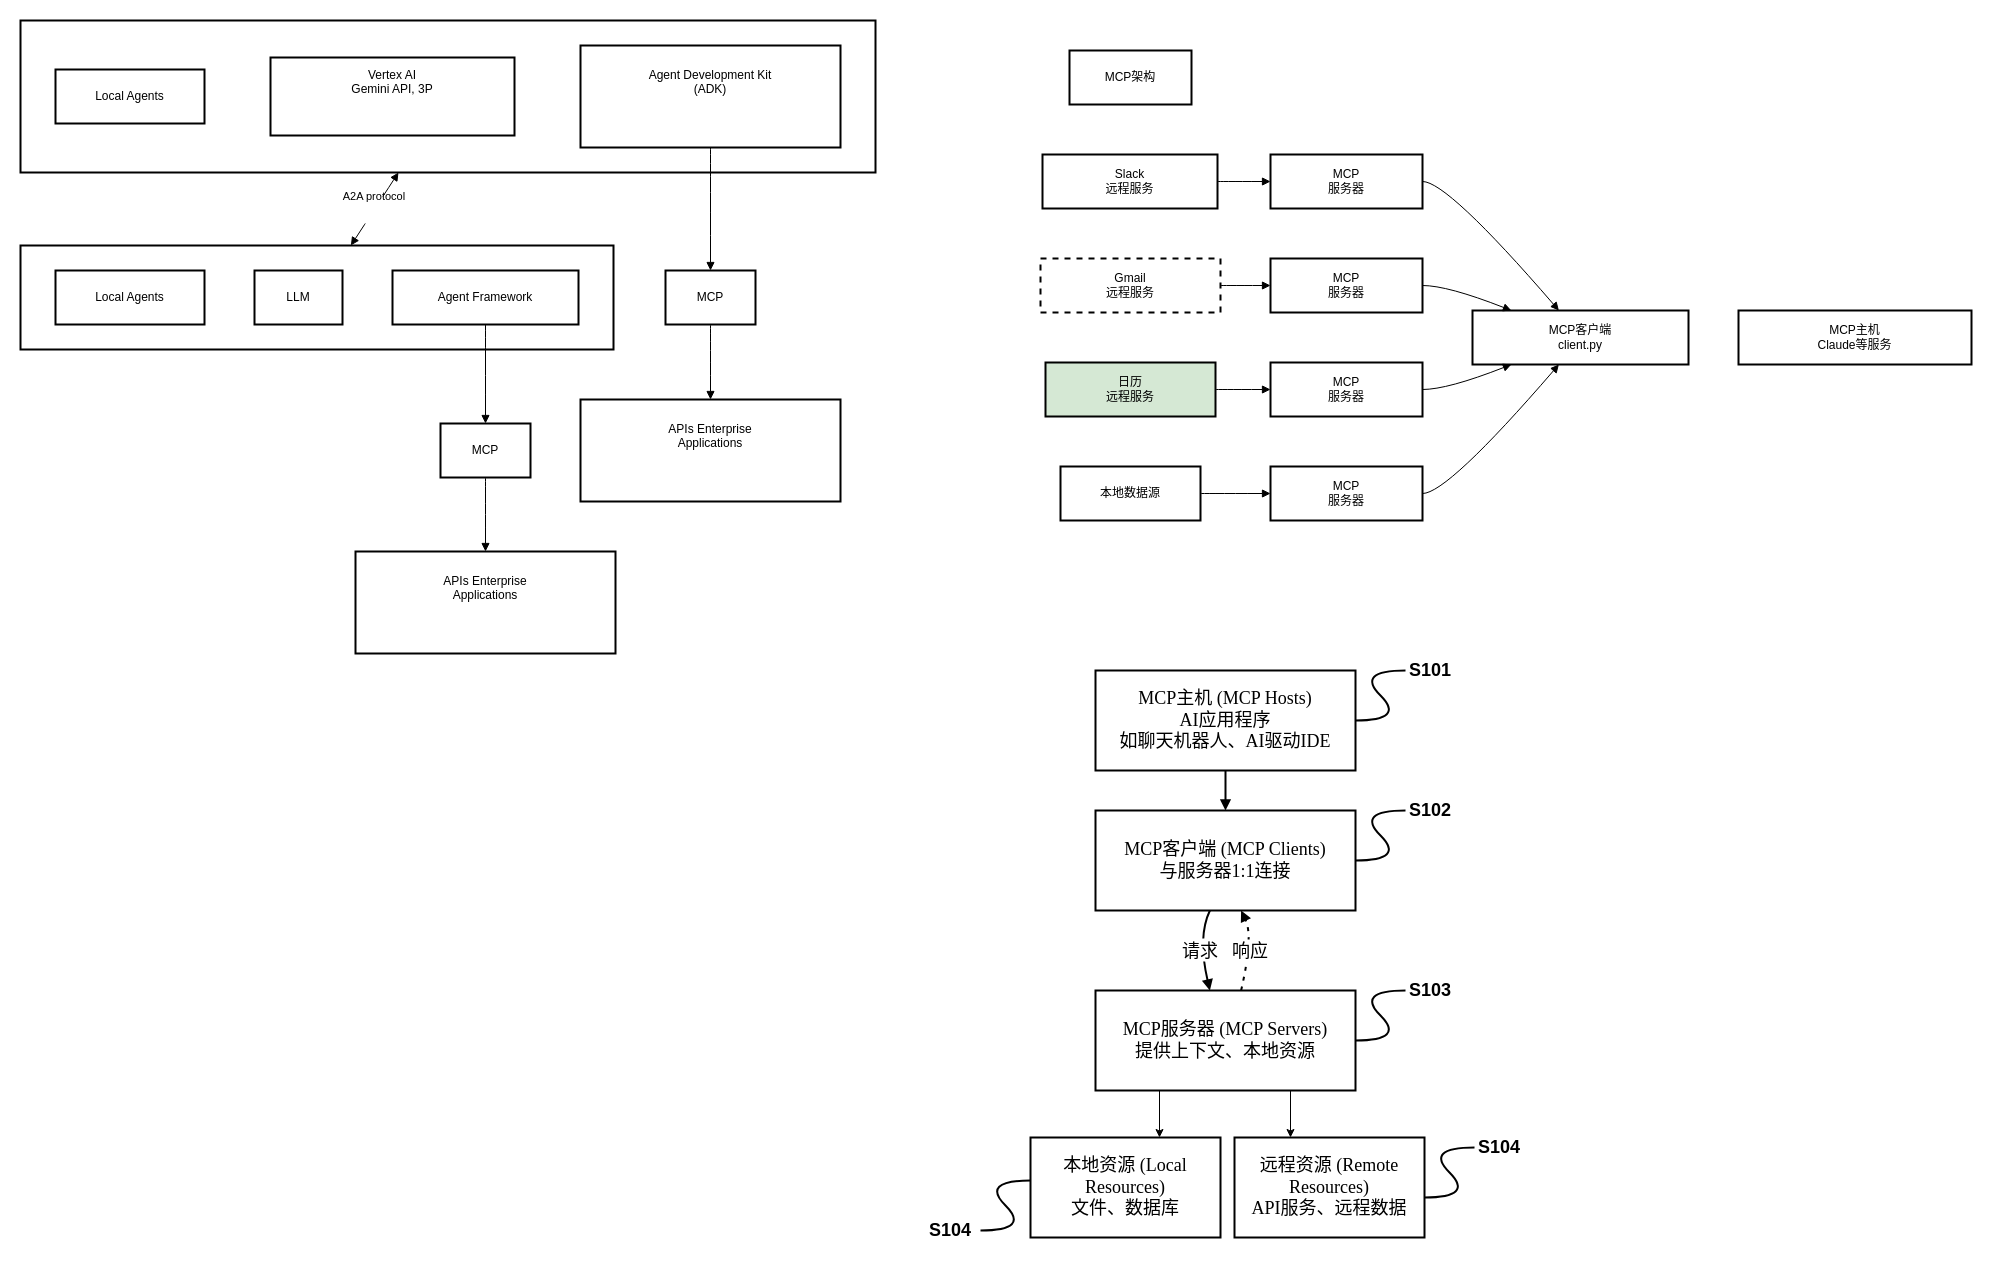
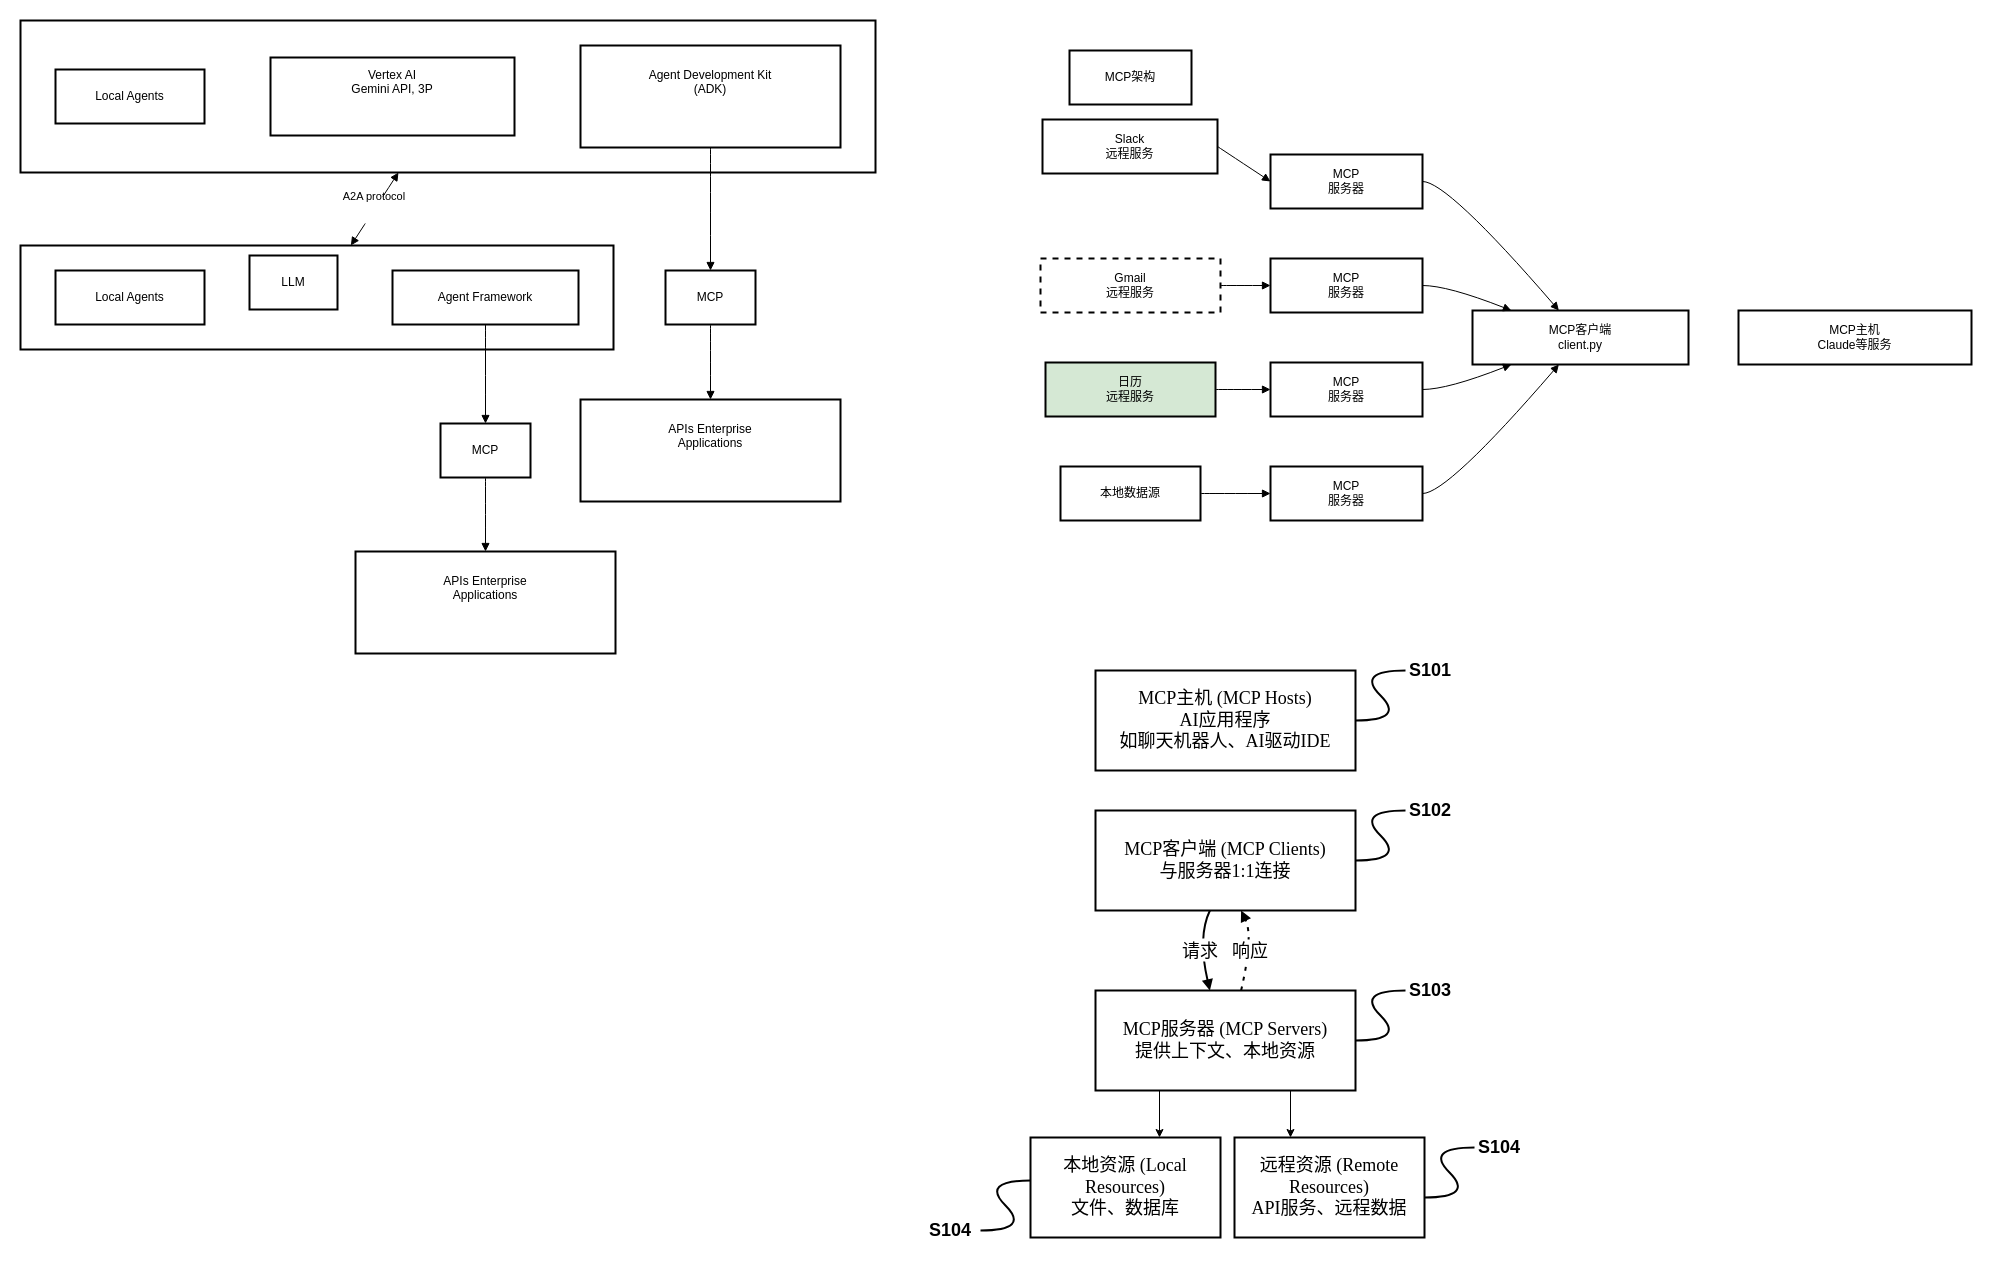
  <mxCell id="0" />
  <mxCell id="1" parent="0" />
  <mxCell id="2" value="Agent&#10;&#10;" style="whiteSpace=wrap;strokeWidth=2;" vertex="1" parent="1"><mxGeometry x="20" y="245" width="593" height="104" as="geometry" /></mxCell>
  <mxCell id="3" value="Agent" style="whiteSpace=wrap;strokeWidth=2;" vertex="1" parent="1"><mxGeometry x="20" y="20" width="855" height="152" as="geometry" /></mxCell>
  <mxCell id="4" value="Local Agents" style="whiteSpace=wrap;strokeWidth=2;" vertex="1" parent="1"><mxGeometry x="55" y="69" width="149" height="54" as="geometry" /></mxCell>
  <mxCell id="5" value="Vertex AI&#10;Gemini API, 3P&#10;&#10;" style="whiteSpace=wrap;strokeWidth=2;" vertex="1" parent="1"><mxGeometry x="270" y="57" width="244" height="78" as="geometry" /></mxCell>
  <mxCell id="6" value="Agent Development Kit&#10;(ADK)&#10;&#10;" style="whiteSpace=wrap;strokeWidth=2;" vertex="1" parent="1"><mxGeometry x="580" y="45" width="260" height="102" as="geometry" /></mxCell>
  <mxCell id="7" value="Local Agents" style="whiteSpace=wrap;strokeWidth=2;" vertex="1" parent="1"><mxGeometry x="55" y="270" width="149" height="54" as="geometry" /></mxCell>
- <mxCell id="8" value="LLM" style="whiteSpace=wrap;strokeWidth=2;" vertex="1" parent="1"><mxGeometry x="254" y="270" width="88" height="54" as="geometry" /></mxCell>
+ <mxCell id="8" value="LLM" style="whiteSpace=wrap;strokeWidth=2;" vertex="1" parent="1"><mxGeometry x="249" y="255" width="88" height="54" as="geometry" /></mxCell>
  <mxCell id="9" value="Agent Framework" style="whiteSpace=wrap;strokeWidth=2;" vertex="1" parent="1"><mxGeometry x="392" y="270" width="186" height="54" as="geometry" /></mxCell>
  <mxCell id="10" value="MCP" style="whiteSpace=wrap;strokeWidth=2;" vertex="1" parent="1"><mxGeometry x="665" y="270" width="90" height="54" as="geometry" /></mxCell>
  <mxCell id="11" value="MCP" style="whiteSpace=wrap;strokeWidth=2;" vertex="1" parent="1"><mxGeometry x="440" y="423" width="90" height="54" as="geometry" /></mxCell>
  <mxCell id="12" value="APIs  Enterprise&#10;Applications&#10;&#10;" style="whiteSpace=wrap;strokeWidth=2;" vertex="1" parent="1"><mxGeometry x="580" y="399" width="260" height="102" as="geometry" /></mxCell>
  <mxCell id="13" value="APIs  Enterprise&#10;Applications&#10;&#10;" style="whiteSpace=wrap;strokeWidth=2;" vertex="1" parent="1"><mxGeometry x="355" y="551" width="260" height="102" as="geometry" /></mxCell>
  <mxCell id="14" value="" style="curved=1;startArrow=none;endArrow=block;exitX=0.5;exitY=1;entryX=0.5;entryY=-0.01;rounded=0;" edge="1" parent="1" source="6" target="10"><mxGeometry relative="1" as="geometry"><Array as="points" /></mxGeometry></mxCell>
  <mxCell id="15" value="" style="curved=1;startArrow=none;endArrow=block;exitX=0.5;exitY=0.99;entryX=0.5;entryY=0;rounded=0;" edge="1" parent="1" source="10" target="12"><mxGeometry relative="1" as="geometry"><Array as="points" /></mxGeometry></mxCell>
  <mxCell id="16" value="" style="curved=1;startArrow=none;endArrow=block;exitX=0.5;exitY=0.99;entryX=0.5;entryY=-0.01;rounded=0;" edge="1" parent="1" source="9" target="11"><mxGeometry relative="1" as="geometry"><Array as="points" /></mxGeometry></mxCell>
  <mxCell id="17" value="" style="curved=1;startArrow=none;endArrow=block;exitX=0.5;exitY=0.99;entryX=0.5;entryY=0;rounded=0;" edge="1" parent="1" source="11" target="13"><mxGeometry relative="1" as="geometry"><Array as="points" /></mxGeometry></mxCell>
  <mxCell id="18" value="A2A protocol&#10;&#10;" style="curved=1;startArrow=block;endArrow=block;rounded=0;" edge="1" parent="1" source="3" target="2"><mxGeometry relative="1" as="geometry"><Array as="points" /></mxGeometry></mxCell>
  <mxCell id="19" value="MCP架构" style="whiteSpace=wrap;strokeWidth=2;" vertex="1" parent="1"><mxGeometry x="1069" y="50" width="122" height="54" as="geometry" /></mxCell>
  <mxCell id="20" value="MCP客户端&#10;client.py" style="whiteSpace=wrap;strokeWidth=2;" vertex="1" parent="1"><mxGeometry x="1472" y="310" width="216" height="54" as="geometry" /></mxCell>
  <mxCell id="21" value="MCP主机&#10;Claude等服务" style="whiteSpace=wrap;strokeWidth=2;" vertex="1" parent="1"><mxGeometry x="1738" y="310" width="233" height="54" as="geometry" /></mxCell>
- <mxCell id="22" value="Slack&#10;远程服务" style="whiteSpace=wrap;strokeWidth=2;" vertex="1" parent="1"><mxGeometry x="1042" y="154" width="175" height="54" as="geometry" /></mxCell>
+ <mxCell id="22" value="Slack&#10;远程服务" style="whiteSpace=wrap;strokeWidth=2;" vertex="1" parent="1"><mxGeometry x="1042" y="119" width="175" height="54" as="geometry" /></mxCell>
  <mxCell id="23" value="Gmail&#10;远程服务" style="whiteSpace=wrap;strokeWidth=2;dashed=1;" vertex="1" parent="1"><mxGeometry x="1040" y="258" width="180" height="54" as="geometry" /></mxCell>
  <mxCell id="24" value="日历&#10;远程服务" style="whiteSpace=wrap;strokeWidth=2;fillColor=#d5e8d4;" vertex="1" parent="1"><mxGeometry x="1045" y="362" width="170" height="54" as="geometry" /></mxCell>
  <mxCell id="25" value="本地数据源" style="whiteSpace=wrap;strokeWidth=2;" vertex="1" parent="1"><mxGeometry x="1060" y="466" width="140" height="54" as="geometry" /></mxCell>
  <mxCell id="26" value="MCP&#10;服务器" style="whiteSpace=wrap;strokeWidth=2;" vertex="1" parent="1"><mxGeometry x="1270" y="154" width="152" height="54" as="geometry" /></mxCell>
  <mxCell id="27" value="MCP&#10;服务器" style="whiteSpace=wrap;strokeWidth=2;" vertex="1" parent="1"><mxGeometry x="1270" y="258" width="152" height="54" as="geometry" /></mxCell>
  <mxCell id="28" value="MCP&#10;服务器" style="whiteSpace=wrap;strokeWidth=2;" vertex="1" parent="1"><mxGeometry x="1270" y="362" width="152" height="54" as="geometry" /></mxCell>
  <mxCell id="29" value="MCP&#10;服务器" style="whiteSpace=wrap;strokeWidth=2;" vertex="1" parent="1"><mxGeometry x="1270" y="466" width="152" height="54" as="geometry" /></mxCell>
  <mxCell id="30" value="" style="curved=1;startArrow=none;endArrow=block;exitX=1;exitY=0.5;entryX=0;entryY=0.5;rounded=0;" edge="1" parent="1" source="22" target="26"><mxGeometry relative="1" as="geometry"><Array as="points" /></mxGeometry></mxCell>
  <mxCell id="31" value="" style="curved=1;startArrow=none;endArrow=block;exitX=1;exitY=0.5;entryX=0;entryY=0.5;rounded=0;" edge="1" parent="1" source="23" target="27"><mxGeometry relative="1" as="geometry"><Array as="points" /></mxGeometry></mxCell>
  <mxCell id="32" value="" style="curved=1;startArrow=none;endArrow=block;exitX=1;exitY=0.5;entryX=0;entryY=0.5;rounded=0;" edge="1" parent="1" source="24" target="28"><mxGeometry relative="1" as="geometry"><Array as="points" /></mxGeometry></mxCell>
  <mxCell id="33" value="" style="curved=1;startArrow=none;endArrow=block;exitX=1;exitY=0.5;entryX=0;entryY=0.5;rounded=0;" edge="1" parent="1" source="25" target="29"><mxGeometry relative="1" as="geometry"><Array as="points" /></mxGeometry></mxCell>
  <mxCell id="34" value="" style="curved=1;startArrow=none;endArrow=block;exitX=1;exitY=0.5;entryX=0.4;entryY=0;rounded=0;" edge="1" parent="1" source="26" target="20"><mxGeometry relative="1" as="geometry"><Array as="points"><mxPoint x="1447" y="181" /></Array></mxGeometry></mxCell>
  <mxCell id="35" value="" style="curved=1;startArrow=none;endArrow=block;exitX=1;exitY=0.5;entryX=0.18;entryY=0;rounded=0;" edge="1" parent="1" source="27" target="20"><mxGeometry relative="1" as="geometry"><Array as="points"><mxPoint x="1447" y="285" /></Array></mxGeometry></mxCell>
  <mxCell id="36" value="" style="curved=1;startArrow=none;endArrow=block;exitX=1;exitY=0.5;entryX=0.18;entryY=1;rounded=0;" edge="1" parent="1" source="28" target="20"><mxGeometry relative="1" as="geometry"><Array as="points"><mxPoint x="1447" y="389" /></Array></mxGeometry></mxCell>
  <mxCell id="37" value="" style="curved=1;startArrow=none;endArrow=block;exitX=1;exitY=0.5;entryX=0.4;entryY=1;rounded=0;" edge="1" parent="1" source="29" target="20"><mxGeometry relative="1" as="geometry"><Array as="points"><mxPoint x="1447" y="493" /></Array></mxGeometry></mxCell>
  <mxCell id="38" value="MCP主机 (MCP Hosts)&#10;AI应用程序&#10;如聊天机器人、AI驱动IDE" style="whiteSpace=wrap;strokeWidth=2;fontFamily=Verdana;fontColor=default;fontSize=18;" vertex="1" parent="1"><mxGeometry x="1095" y="670" width="260" height="100" as="geometry" /></mxCell>
  <mxCell id="39" value="MCP客户端 (MCP Clients)&#10;与服务器1:1连接" style="whiteSpace=wrap;strokeWidth=2;fontFamily=Verdana;fontColor=default;fontSize=18;" vertex="1" parent="1"><mxGeometry x="1095" y="810" width="260" height="100" as="geometry" /></mxCell>
  <mxCell id="40" value="MCP服务器 (MCP Servers)&#10;提供上下文、本地资源" style="whiteSpace=wrap;strokeWidth=2;fontFamily=Verdana;fontColor=default;fontSize=18;" vertex="1" parent="1"><mxGeometry x="1095" y="990" width="260" height="100" as="geometry" /></mxCell>
  <mxCell id="41" value="本地资源 (Local Resources)&#10;文件、数据库" style="whiteSpace=wrap;strokeWidth=2;fontFamily=Verdana;fontColor=default;fontSize=18;" vertex="1" parent="1"><mxGeometry x="1030" y="1137" width="190" height="100" as="geometry" /></mxCell>
  <mxCell id="42" value="远程资源 (Remote Resources)&#10;API服务、远程数据" style="whiteSpace=wrap;strokeWidth=2;fontFamily=Verdana;fontColor=default;fontSize=18;" vertex="1" parent="1"><mxGeometry x="1234" y="1137" width="190" height="100" as="geometry" /></mxCell>
- <mxCell id="43" value="" style="curved=1;startArrow=none;endArrow=block;exitX=0.5;exitY=1;entryX=0.5;entryY=0;rounded=0;fontFamily=Verdana;fontColor=default;fontSize=18;strokeWidth=2;" edge="1" parent="1" source="38" target="39"><mxGeometry relative="1" as="geometry"><Array as="points" /></mxGeometry></mxCell>
  <mxCell id="44" value="请求" style="curved=1;startArrow=none;endArrow=block;exitX=0.44;exitY=1;entryX=0.44;entryY=0;rounded=0;fontFamily=Verdana;fontColor=default;fontSize=18;strokeWidth=2;" edge="1" parent="1" source="39" target="40"><mxGeometry relative="1" as="geometry"><Array as="points"><mxPoint x="1197" y="936" /></Array></mxGeometry></mxCell>
  <mxCell id="45" value="响应" style="curved=1;dashed=1;dashPattern=2 3;startArrow=none;endArrow=block;exitX=0.56;exitY=0;entryX=0.56;entryY=1;rounded=0;fontFamily=Verdana;fontColor=default;fontSize=18;strokeWidth=2;" edge="1" parent="1" source="40" target="39"><mxGeometry relative="1" as="geometry"><Array as="points"><mxPoint x="1253" y="936" /></Array></mxGeometry></mxCell>
  <mxCell id="46" value="" style="endArrow=classic;html=1;rounded=0;entryX=0.769;entryY=-0.005;entryDx=0;entryDy=0;entryPerimeter=0;exitX=0.25;exitY=1;exitDx=0;exitDy=0;" edge="1" parent="1"><mxGeometry width="50" height="50" relative="1" as="geometry"><mxPoint x="1290" y="1090" as="sourcePoint" /><mxPoint x="1290" y="1137" as="targetPoint" /></mxGeometry></mxCell>
  <mxCell id="47" value="" style="endArrow=classic;html=1;rounded=0;entryX=0.769;entryY=-0.005;entryDx=0;entryDy=0;entryPerimeter=0;exitX=0.25;exitY=1;exitDx=0;exitDy=0;" edge="1" parent="1"><mxGeometry width="50" height="50" relative="1" as="geometry"><mxPoint x="1159" y="1090" as="sourcePoint" /><mxPoint x="1159" y="1137" as="targetPoint" /></mxGeometry></mxCell>
  <mxCell id="48" value="" style="curved=1;endArrow=none;html=1;rounded=0;strokeWidth=2;startFill=0;" edge="1" parent="1"><mxGeometry width="50" height="50" relative="1" as="geometry"><mxPoint x="1355" y="720" as="sourcePoint" /><mxPoint x="1405" y="670" as="targetPoint" /><Array as="points"><mxPoint x="1405" y="720" /><mxPoint x="1355" y="670" /></Array></mxGeometry></mxCell>
  <mxCell id="49" value="&lt;font style=&quot;font-size: 18px;&quot;&gt;S101&lt;/font&gt;" style="text;html=1;align=center;verticalAlign=middle;whiteSpace=wrap;rounded=0;fontStyle=1" vertex="1" parent="1"><mxGeometry x="1410" y="660" width="40" height="20" as="geometry" /></mxCell>
  <mxCell id="50" value="" style="curved=1;endArrow=none;html=1;rounded=0;strokeWidth=2;startFill=0;" edge="1" parent="1"><mxGeometry width="50" height="50" relative="1" as="geometry"><mxPoint x="1355" y="860" as="sourcePoint" /><mxPoint x="1405" y="810" as="targetPoint" /><Array as="points"><mxPoint x="1405" y="860" /><mxPoint x="1355" y="810" /></Array></mxGeometry></mxCell>
  <mxCell id="51" value="&lt;font style=&quot;font-size: 18px;&quot;&gt;S102&lt;/font&gt;" style="text;html=1;align=center;verticalAlign=middle;whiteSpace=wrap;rounded=0;fontStyle=1" vertex="1" parent="1"><mxGeometry x="1410" y="800" width="40" height="20" as="geometry" /></mxCell>
  <mxCell id="52" value="" style="curved=1;endArrow=none;html=1;rounded=0;strokeWidth=2;startFill=0;" edge="1" parent="1"><mxGeometry width="50" height="50" relative="1" as="geometry"><mxPoint x="1355" y="1040" as="sourcePoint" /><mxPoint x="1405" y="990" as="targetPoint" /><Array as="points"><mxPoint x="1405" y="1040" /><mxPoint x="1355" y="990" /></Array></mxGeometry></mxCell>
  <mxCell id="53" value="&lt;font style=&quot;font-size: 18px;&quot;&gt;S103&lt;/font&gt;" style="text;html=1;align=center;verticalAlign=middle;whiteSpace=wrap;rounded=0;fontStyle=1" vertex="1" parent="1"><mxGeometry x="1410" y="980" width="40" height="20" as="geometry" /></mxCell>
  <mxCell id="54" value="" style="curved=1;endArrow=none;html=1;rounded=0;strokeWidth=2;startFill=0;" edge="1" parent="1"><mxGeometry width="50" height="50" relative="1" as="geometry"><mxPoint x="1424" y="1197" as="sourcePoint" /><mxPoint x="1474" y="1147" as="targetPoint" /><Array as="points"><mxPoint x="1474" y="1197" /><mxPoint x="1424" y="1147" /></Array></mxGeometry></mxCell>
  <mxCell id="55" value="&lt;font style=&quot;font-size: 18px;&quot;&gt;S104&lt;/font&gt;" style="text;html=1;align=center;verticalAlign=middle;whiteSpace=wrap;rounded=0;fontStyle=1" vertex="1" parent="1"><mxGeometry x="1479" y="1137" width="40" height="20" as="geometry" /></mxCell>
  <mxCell id="56" value="" style="curved=1;endArrow=none;html=1;rounded=0;strokeWidth=2;startFill=0;" edge="1" parent="1"><mxGeometry width="50" height="50" relative="1" as="geometry"><mxPoint x="980" y="1230" as="sourcePoint" /><mxPoint x="1030" y="1180" as="targetPoint" /><Array as="points"><mxPoint x="1030" y="1230" /><mxPoint x="980" y="1180" /></Array></mxGeometry></mxCell>
  <mxCell id="57" value="&lt;font style=&quot;font-size: 18px;&quot;&gt;S104&lt;/font&gt;" style="text;html=1;align=center;verticalAlign=middle;whiteSpace=wrap;rounded=0;fontStyle=1" vertex="1" parent="1"><mxGeometry x="930" y="1220" width="40" height="20" as="geometry" /></mxCell>
